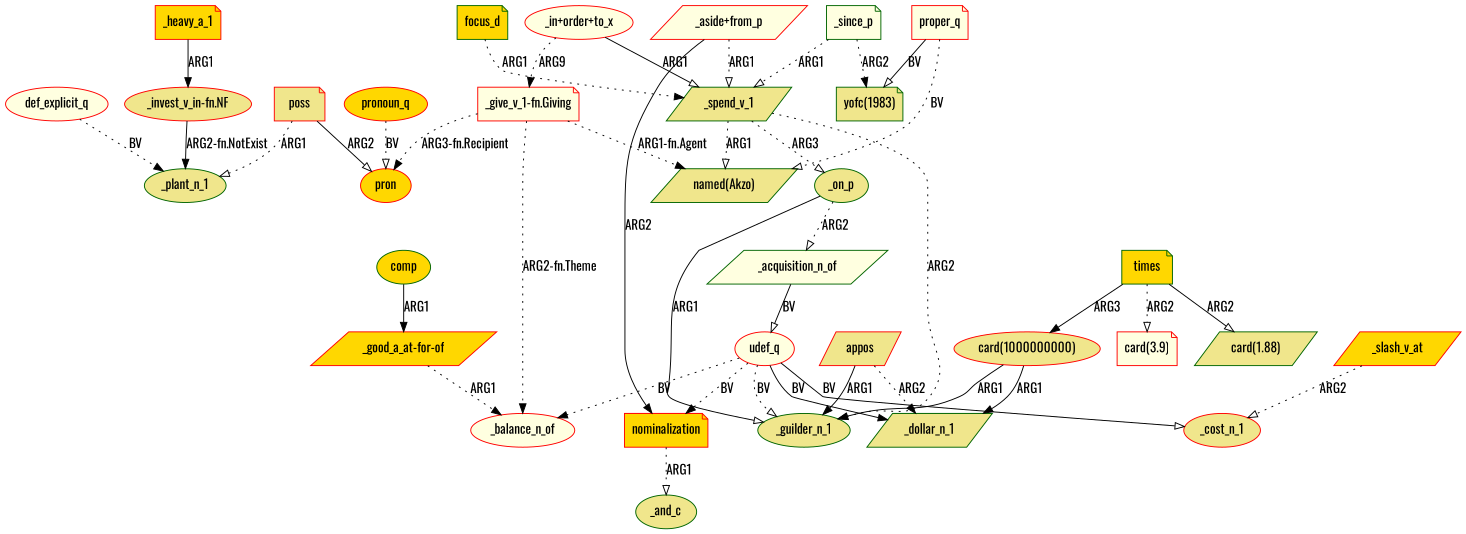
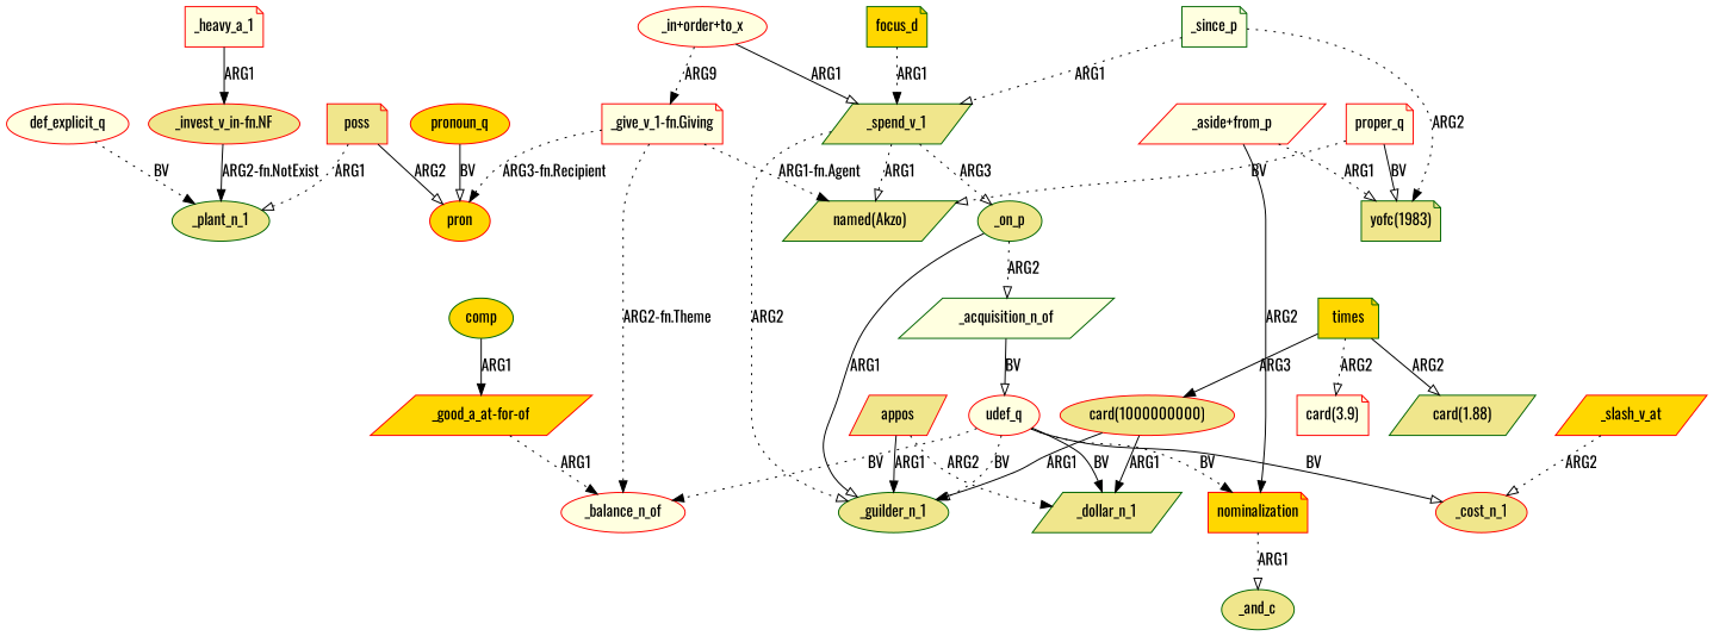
  digraph {
    fontname=Oswald
    node [color=red fillcolor=khaki fontname=Oswald shape=ellipse style=filled]
    edge [arrowhead=onormal fontname=Oswald style=dotted]
    poss [shape=note]
    _plant_n_1 [color=darkgreen]
    pron [fillcolor=gold]
    appos [shape=parallelogram]
    _dollar_n_1 [color=darkgreen shape=parallelogram]
    _guilder_n_1 [color=darkgreen]
    def_explicit_q [fillcolor=lightyellow]
    "_good_a_at-for-of" [fillcolor=gold shape=parallelogram]
    _balance_n_of [fillcolor=lightyellow]
    _spend_v_1 [color=darkgreen shape=parallelogram]
    "named(Akzo)" [color=darkgreen shape=parallelogram]
    _on_p [color=darkgreen]
    _acquisition_n_of [color=darkgreen fillcolor=lightyellow shape=parallelogram]
    "_aside+from_p" [fillcolor=lightyellow shape=parallelogram]
    nominalization [fillcolor=gold shape=note]
    _and_c [color=darkgreen]
    udef_q [fillcolor=lightyellow]
    _cost_n_1
    focus_d [color=darkgreen fillcolor=gold shape=note]
    comp [color=darkgreen fillcolor=gold]
    times [color=darkgreen fillcolor=gold shape=note]
    "card(3.9)" [fillcolor=lightyellow shape=note]
    "card(1000000000)"
    "card(1.88)" [color=darkgreen shape=parallelogram]
    proper_q [fillcolor=lightyellow shape=note]
    "yofc(1983)" [color=darkgreen shape=note]
    "_give_v_1-fn.Giving" [fillcolor=lightyellow shape=note]
    "_invest_v_in-fn.NF"
    pronoun_q [fillcolor=gold]
    _slash_v_at [fillcolor=gold shape=parallelogram]
    "_in+order+to_x" [fillcolor=lightyellow]
    _since_p [color=darkgreen fillcolor=lightyellow shape=note]
-   _heavy_a_1 [fillcolor=gold shape=note]
+   _heavy_a_1 [fillcolor=lightyellow shape=note]
    poss -> _plant_n_1 [label=ARG1]
    poss -> pron [label=ARG2 style=solid]
    appos -> _dollar_n_1 [arrowhead=normal label=ARG2]
    appos -> _guilder_n_1 [arrowhead=normal label=ARG1 style=solid]
    def_explicit_q -> _plant_n_1 [arrowhead=normal label=BV]
    "_good_a_at-for-of" -> _balance_n_of [arrowhead=normal label=ARG1]
    _spend_v_1 -> _guilder_n_1 [label=ARG2]
    _spend_v_1 -> "named(Akzo)" [label=ARG1]
    _spend_v_1 -> _on_p [label=ARG3]
    _on_p -> _guilder_n_1 [label=ARG1 style=solid]
    _on_p -> _acquisition_n_of [label=ARG2]
    _acquisition_n_of -> udef_q [label=BV style=solid]
-   "_aside+from_p" -> _spend_v_1 [label=ARG1]
+   "_aside+from_p" -> "yofc(1983)" [label=ARG1]
    "_aside+from_p" -> nominalization [arrowhead=normal label=ARG2 style=solid]
    nominalization -> _and_c [label=ARG1]
    udef_q -> _dollar_n_1 [arrowhead=normal label=BV style=solid]
    udef_q -> _guilder_n_1 [label=BV]
    udef_q -> _balance_n_of [arrowhead=normal label=BV]
    udef_q -> nominalization [arrowhead=normal label=BV]
    udef_q -> _cost_n_1 [label=BV style=solid]
    focus_d -> _spend_v_1 [arrowhead=normal label=ARG1]
    comp -> "_good_a_at-for-of" [arrowhead=normal label=ARG1 style=solid]
    times -> "card(3.9)" [label=ARG2]
    times -> "card(1000000000)" [arrowhead=normal label=ARG3 style=solid]
    times -> "card(1.88)" [label=ARG2 style=solid]
    "card(1000000000)" -> _dollar_n_1 [arrowhead=normal label=ARG1 style=solid]
    "card(1000000000)" -> _guilder_n_1 [arrowhead=normal label=ARG1 style=solid]
    proper_q -> "named(Akzo)" [label=BV]
    proper_q -> "yofc(1983)" [label=BV style=solid]
    "_give_v_1-fn.Giving" -> pron [arrowhead=normal label="ARG3-fn.Recipient"]
    "_give_v_1-fn.Giving" -> _balance_n_of [arrowhead=normal label="ARG2-fn.Theme"]
    "_give_v_1-fn.Giving" -> "named(Akzo)" [arrowhead=normal label="ARG1-fn.Agent"]
    "_invest_v_in-fn.NF" -> _plant_n_1 [arrowhead=normal label="ARG2-fn.NotExist" style=solid]
-   pronoun_q -> pron [label=BV]
+   pronoun_q -> pron [label=BV style=solid]
    _slash_v_at -> _cost_n_1 [label=ARG2]
    "_in+order+to_x" -> _spend_v_1 [label=ARG1 style=solid]
    "_in+order+to_x" -> "_give_v_1-fn.Giving" [arrowhead=normal label=ARG9]
    _since_p -> _spend_v_1 [label=ARG1]
    _since_p -> "yofc(1983)" [arrowhead=normal label=ARG2]
    _heavy_a_1 -> "_invest_v_in-fn.NF" [arrowhead=normal label=ARG1 style=solid]
  }
